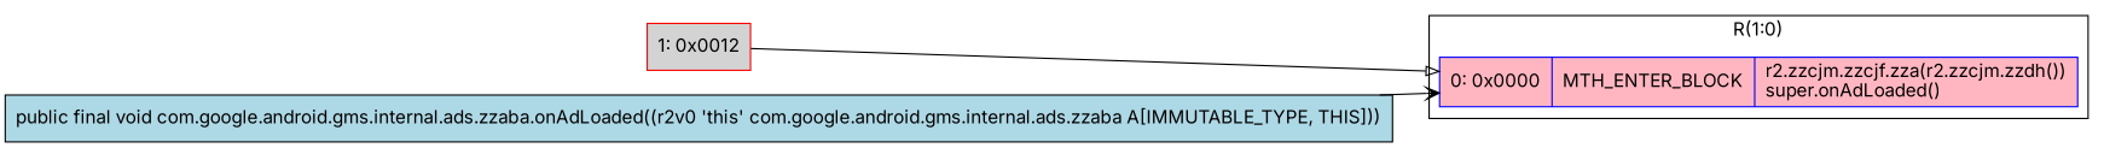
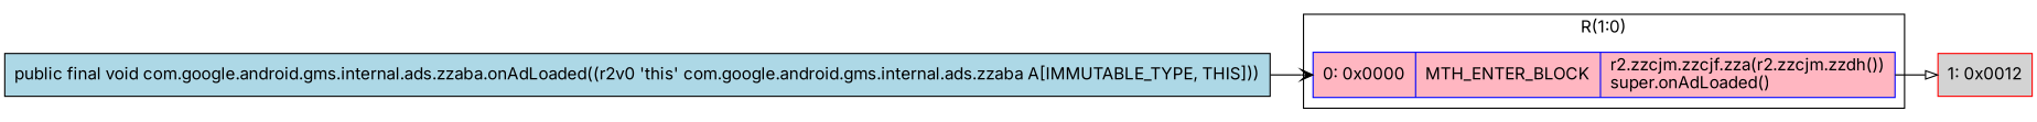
  digraph {
    rankdir=LR
    fontname=Inter
    node [shape=record style=filled fontname=Inter]
    edge [fontname=Inter]
    n1 [color=blue label="{0\:\ 0x0000|MTH_ENTER_BLOCK\l|r2.zzcjm.zzcjf.zza(r2.zzcjm.zzdh())\lsuper.onAdLoaded()\l}" fillcolor=lightpink]
    n2 [color=red label="{1\:\ 0x0012}" fillcolor=lightgrey]
    n3 [label="{public final void com.google.android.gms.internal.ads.zzaba.onAdLoaded((r2v0 'this' com.google.android.gms.internal.ads.zzaba A[IMMUTABLE_TYPE, THIS])) }" fillcolor=lightblue]
    subgraph cluster_1 {
      label="R(1:0)"
      n1
    }
-   n2 -> n1 [arrowhead=onormal]
+   n1 -> n2 [arrowhead=onormal]
    n3 -> n1 [arrowhead=vee]
  }
